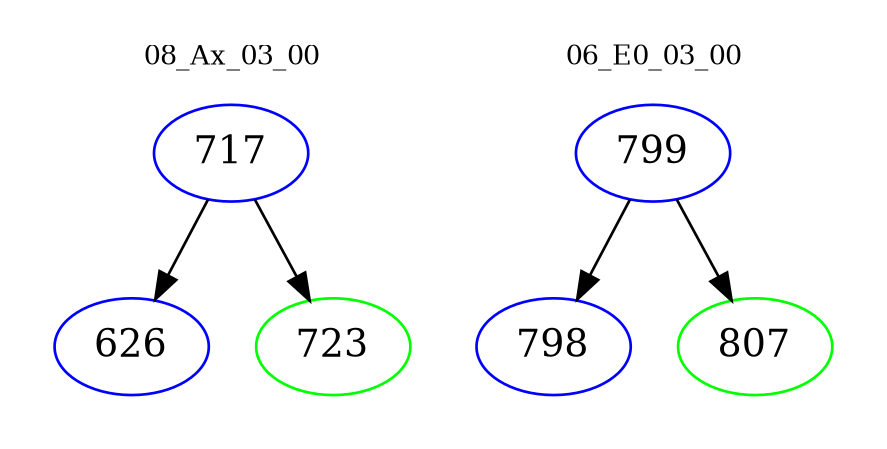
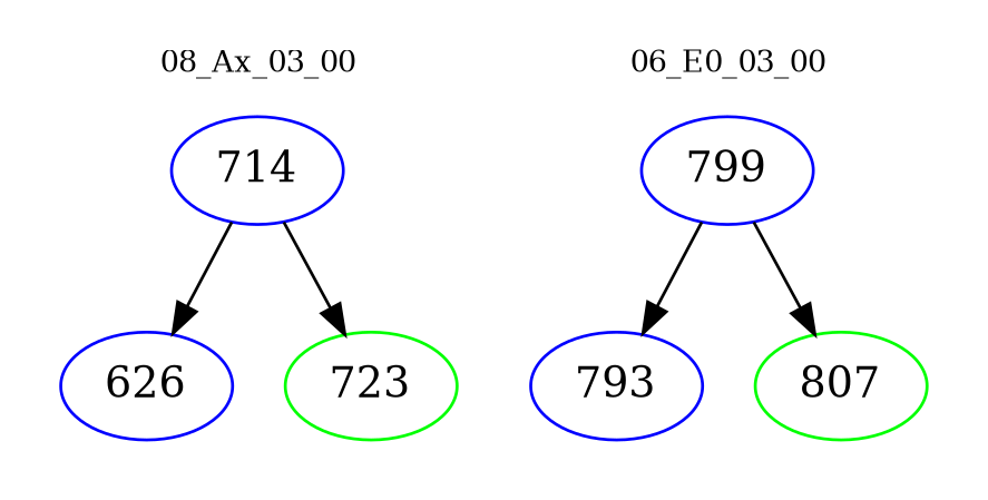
  digraph {
    node [color=blue]
    edge [color=black]
-   n1 [label=717]
+   n1 [label=714]
    n2 [label=626]
    n3 [color=green label=723]
    n4 [label=799]
-   n5 [label=798]
+   n5 [label=793]
    n6 [color=green label=807]
    subgraph cluster_1 {
      color=white
      fontsize=10
      label="08_Ax_03_00"
      n1
      n2
      n3
    }
    subgraph cluster_2 {
      color=white
      fontsize=10
      label="06_E0_03_00"
      n4
      n5
      n6
    }
    n1 -> n2
    n1 -> n3
    n4 -> n5
    n4 -> n6
  }
